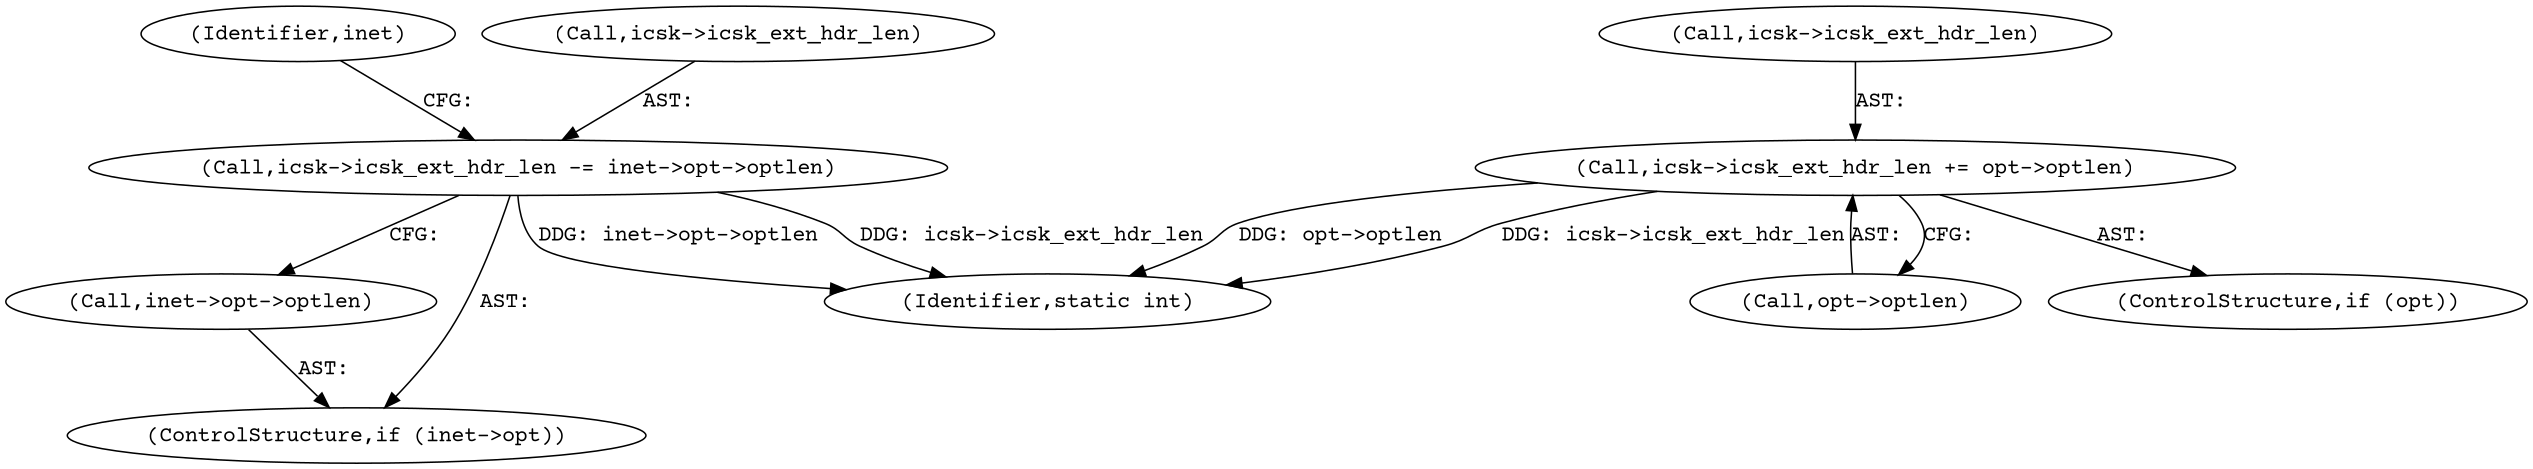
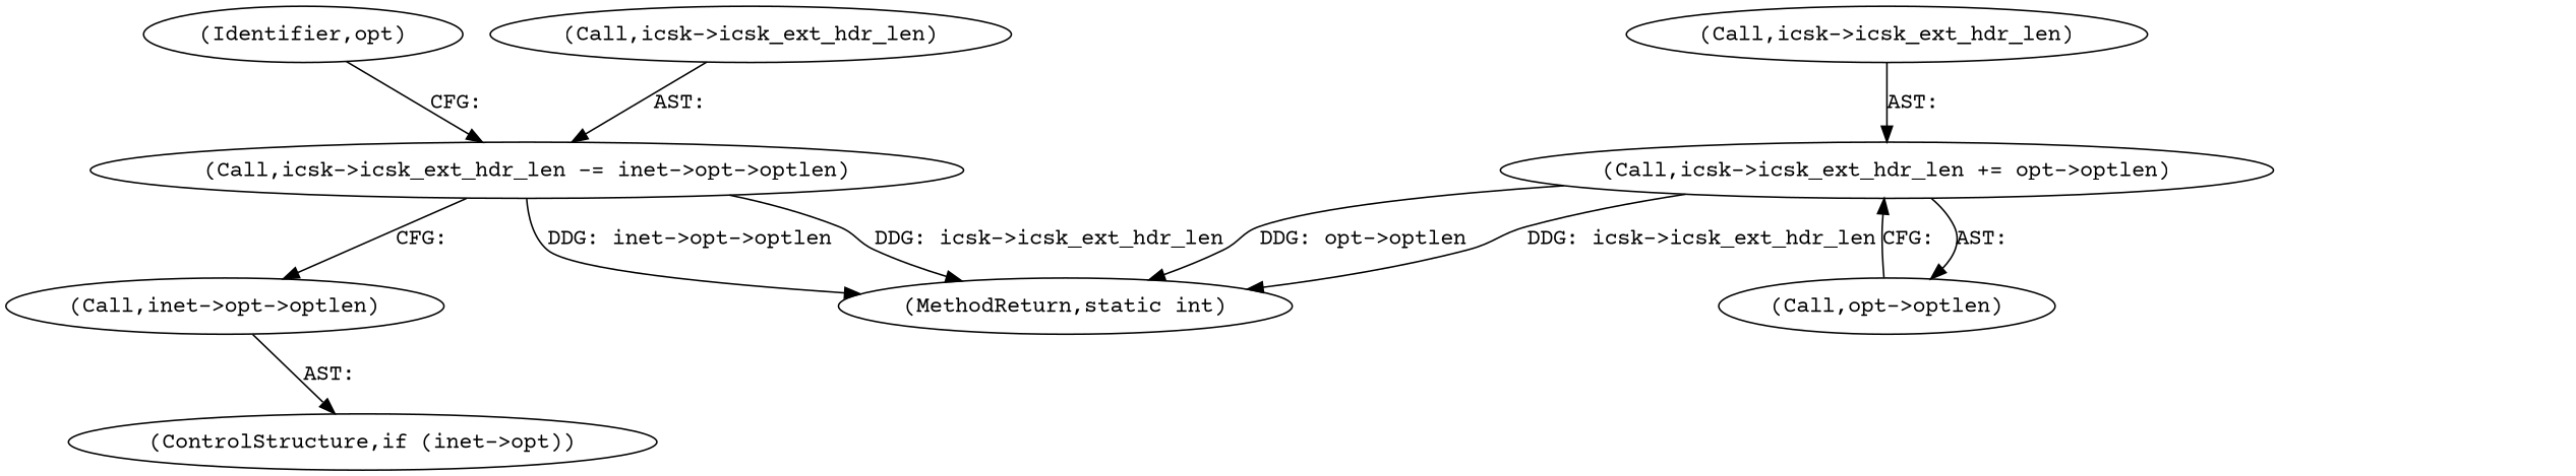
  digraph {
    fontname="Courier Prime"
    node [fontname="Courier Prime"]
    edge [fontname="Courier Prime"]
    n1 [label="(Call,icsk->icsk_ext_hdr_len += opt->optlen)"]
-   n2 [label="(ControlStructure,if (opt))"]
-   n3 [label="(Identifier,static int)"]
+   n3 [label="(MethodReturn,static int)"]
    n4 [label="(Call,opt->optlen)"]
    n5 [label="(Call,icsk->icsk_ext_hdr_len -= inet->opt->optlen)"]
    n6 [label="(Call,inet->opt->optlen)"]
    n7 [label="(ControlStructure,if (inet->opt))"]
-   n8 [label="(Identifier,inet)"]
+   n8 [label="(Identifier,opt)"]
    n9 [label="(Call,icsk->icsk_ext_hdr_len)"]
    n10 [label="(Call,icsk->icsk_ext_hdr_len)"]
-   n1 -> n2 [label="AST: "]
    n1 -> n3 [label="DDG: opt->optlen"]
    n1 -> n3 [label="DDG: icsk->icsk_ext_hdr_len"]
-   n1 -> n4 [label="CFG: "]
-   n4 -> n1 [label="AST: "]
+   n1 -> n4 [label="AST: "]
+   n4 -> n1 [label="CFG: "]
    n5 -> n3 [label="DDG: icsk->icsk_ext_hdr_len"]
    n5 -> n3 [label="DDG: inet->opt->optlen"]
    n5 -> n6 [label="CFG: "]
-   n5 -> n7 [label="AST: "]
    n6 -> n7 [label="AST: "]
    n8 -> n5 [label="CFG: "]
    n9 -> n1 [label="AST: "]
    n10 -> n5 [label="AST: "]
  }
